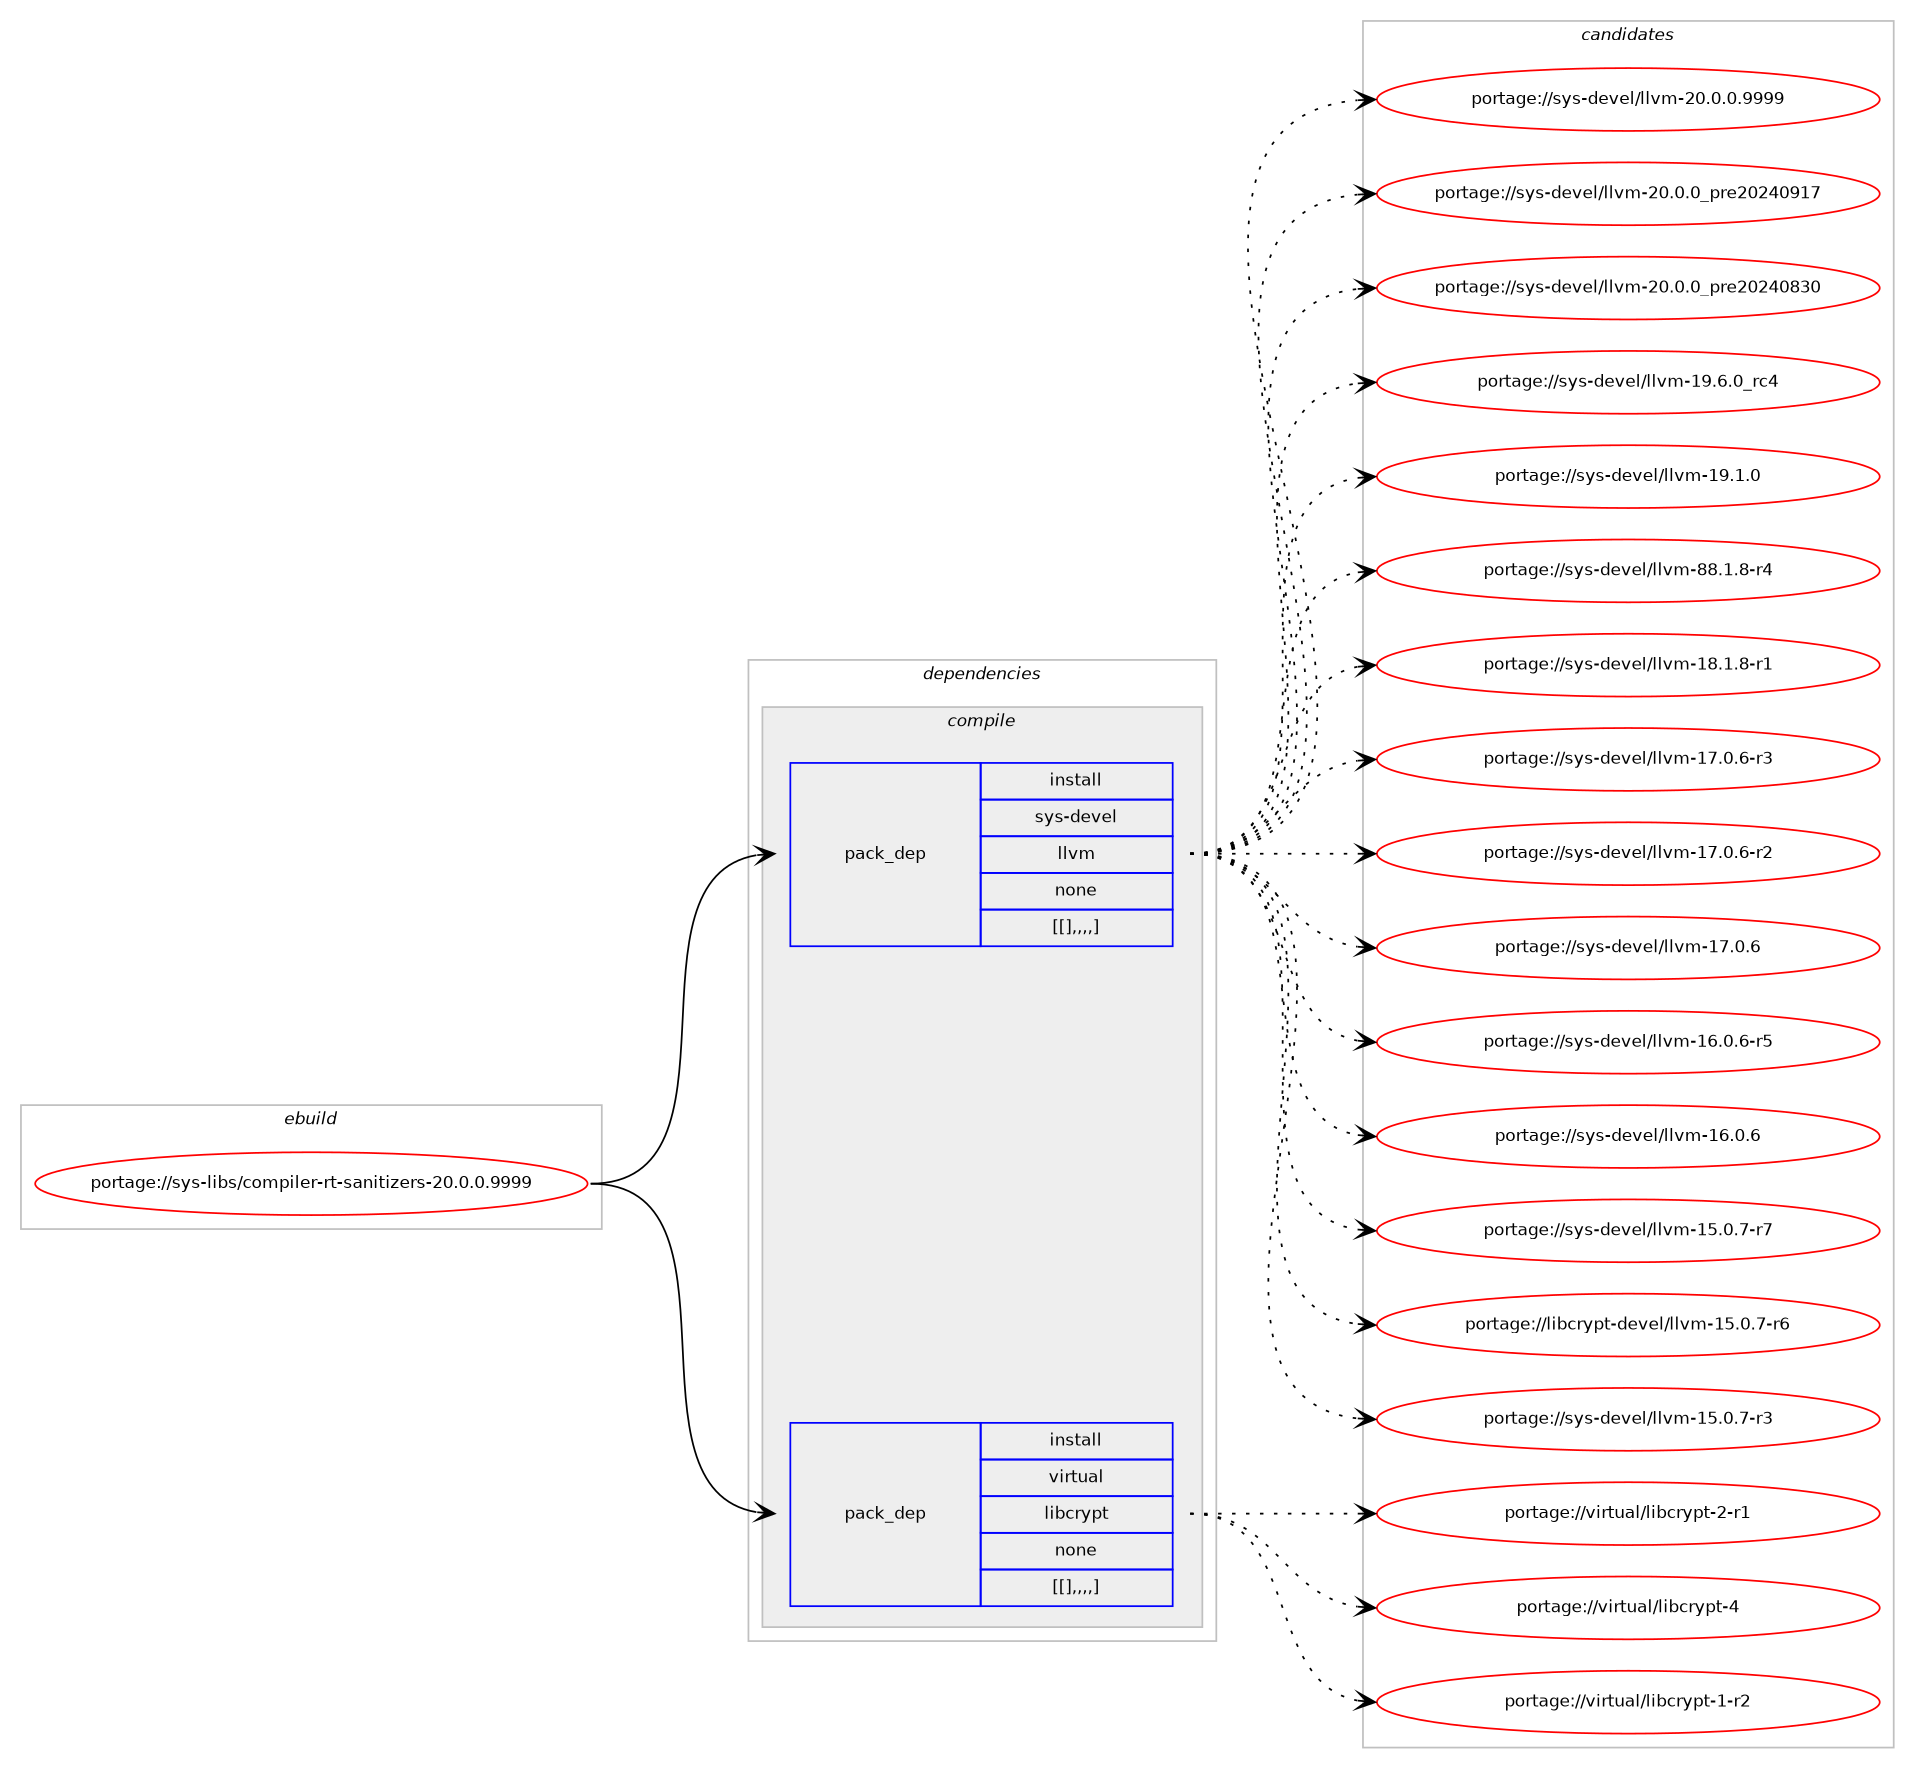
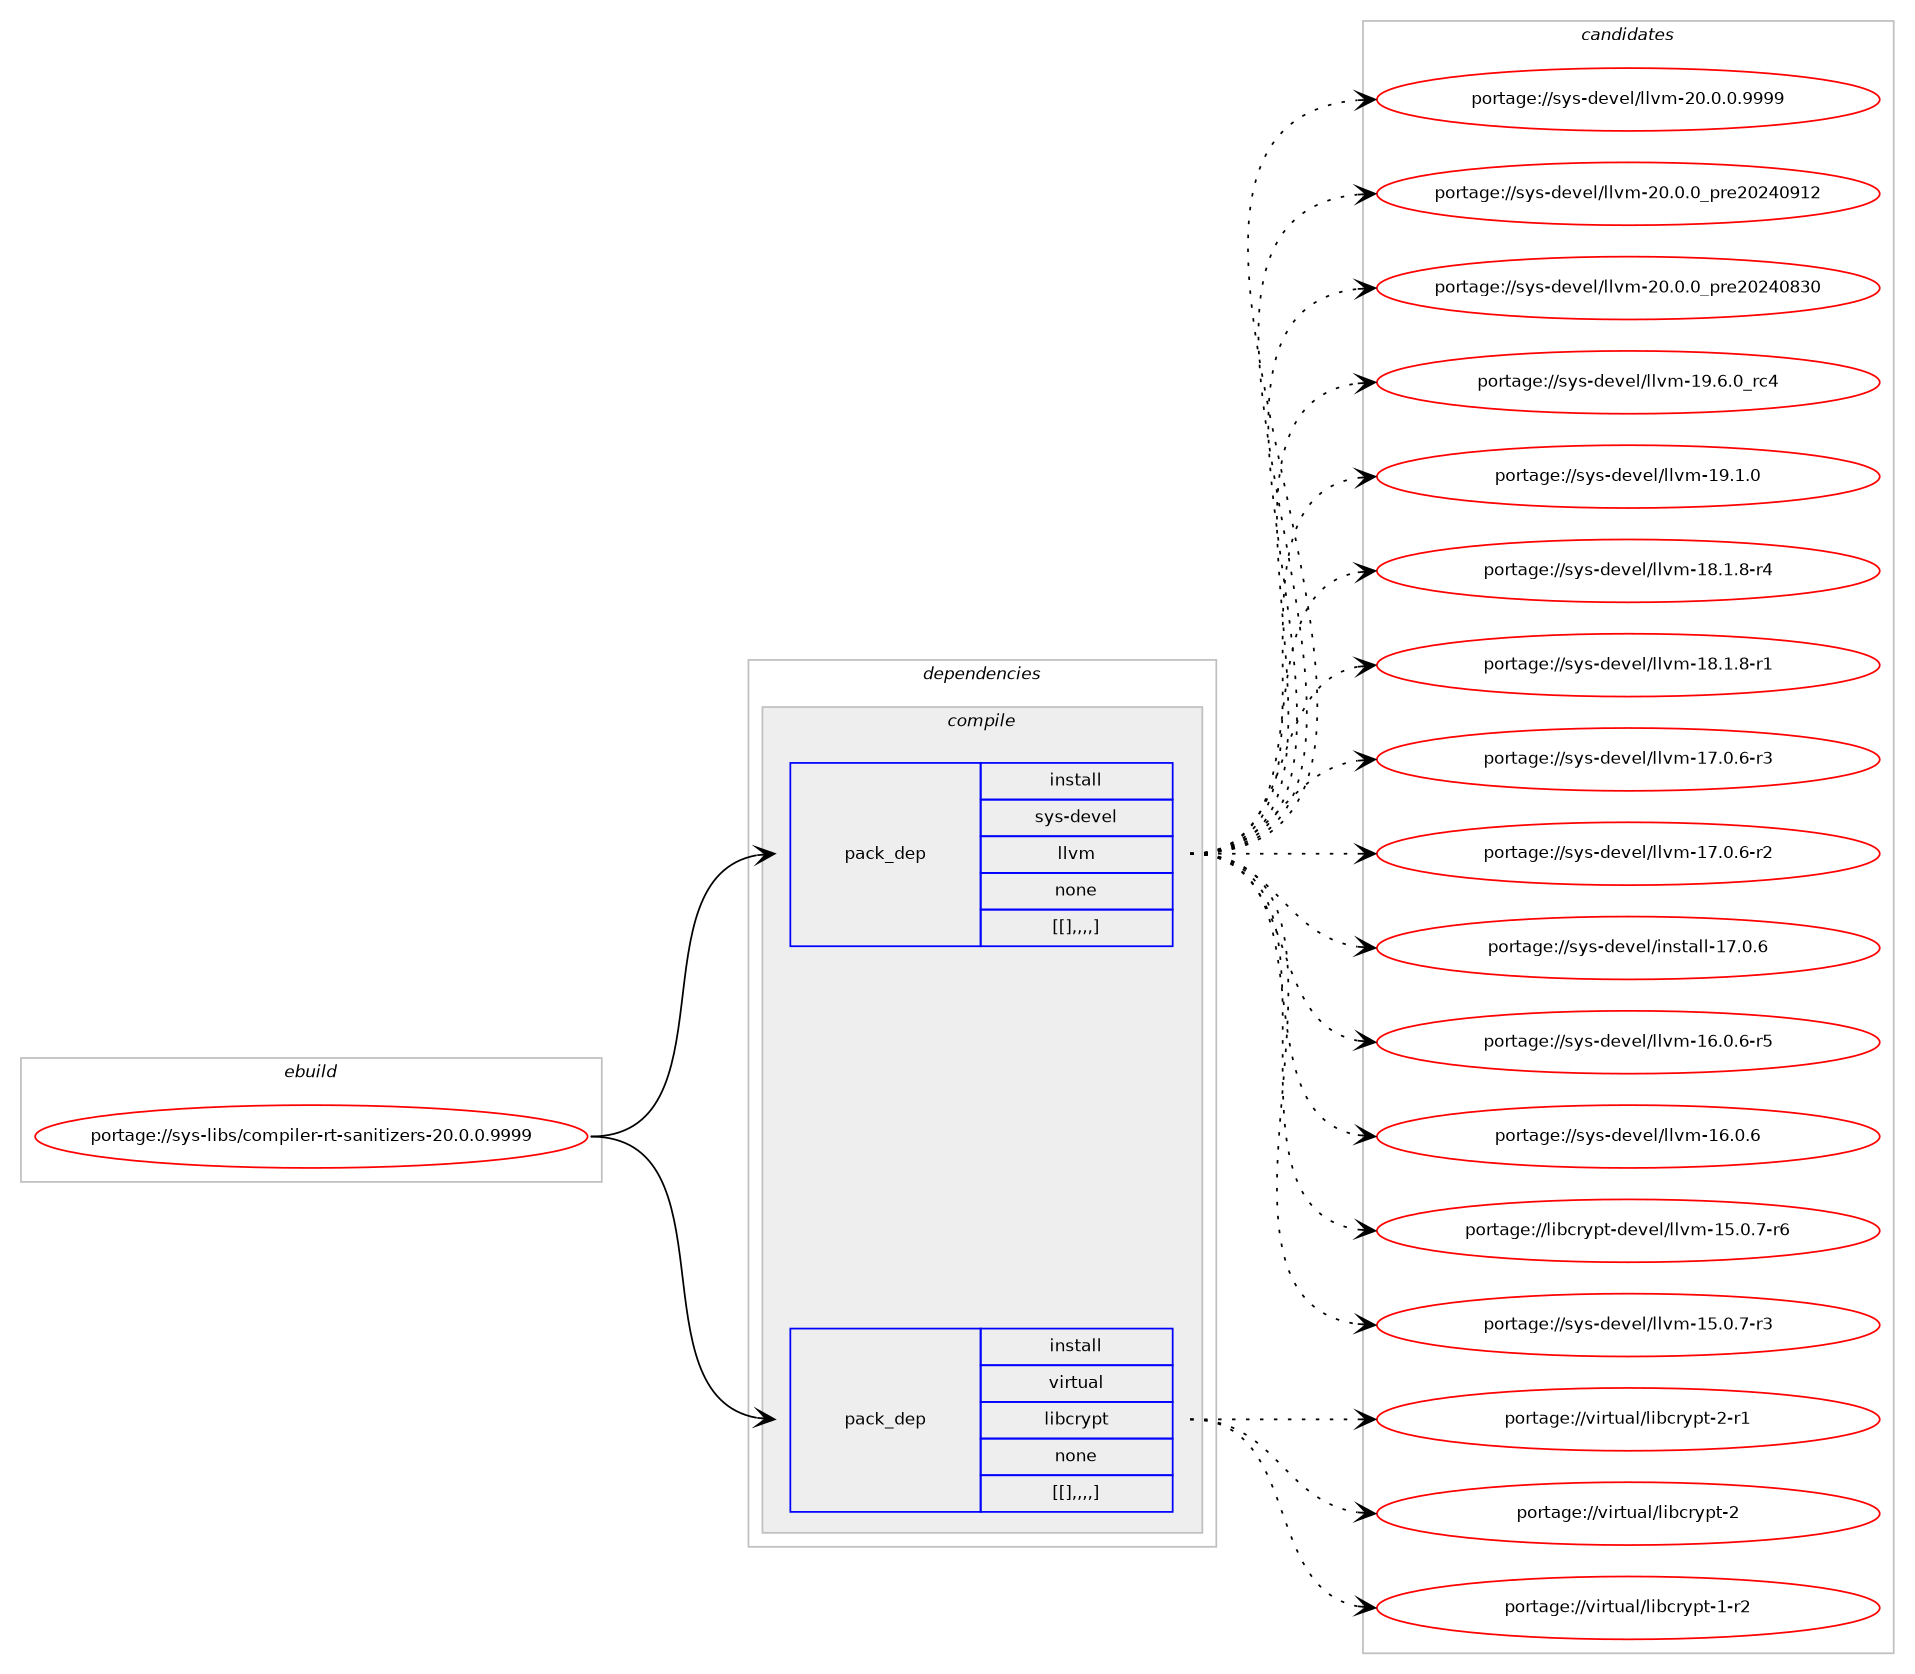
  digraph {
    compound=true
    concentrate=true
    fontname=Helvetica
    fontsize=10
    newrank=true
    rankdir=LR
    ranksep=1.5
    node [color=red fontname=Helvetica fontsize=10]
    edge [arrowhead=vee headport=w style=dotted tailport=e weight=100]
    n1 [label="portage://sys-libs/compiler-rt-sanitizers-20.0.0.9999" width=4]
    n2 [color=blue label=<<TABLE BORDER="0" CELLBORDER="1" CELLSPACING="0" CELLPADDING="4" WIDTH="220"><TR><TD ROWSPAN="6" CELLPADDING="30">pack_dep</TD></TR><TR><TD WIDTH="110">install</TD></TR><TR><TD>sys-devel</TD></TR><TR><TD>llvm</TD></TR><TR><TD>none</TD></TR><TR><TD>[[],,,,]</TD></TR></TABLE>> shape=none]
    n3 [color=blue label=<<TABLE BORDER="0" CELLBORDER="1" CELLSPACING="0" CELLPADDING="4" WIDTH="220"><TR><TD ROWSPAN="6" CELLPADDING="30">pack_dep</TD></TR><TR><TD WIDTH="110">install</TD></TR><TR><TD>virtual</TD></TR><TR><TD>libcrypt</TD></TR><TR><TD>none</TD></TR><TR><TD>[[],,,,]</TD></TR></TABLE>> shape=none]
    n4 [label="portage://sys-devel/llvm-20.0.0.9999" width=4]
-   n5 [label="portage://sys-devel/llvm-20.0.0_pre20240917" width=4]
+   n5 [label="portage://sys-devel/llvm-20.0.0_pre20240912" width=4]
    n6 [label="portage://sys-devel/llvm-20.0.0_pre20240830" width=4]
    n7 [label="portage://sys-devel/llvm-19.6.0_rc4" width=4]
    n8 [label="portage://sys-devel/llvm-19.1.0" width=4]
-   n9 [label="portage://sys-devel/llvm-88.1.8-r4" width=4]
+   n9 [label="portage://sys-devel/llvm-18.1.8-r4" width=4]
    n10 [label="portage://sys-devel/llvm-18.1.8-r1" width=4]
    n11 [label="portage://sys-devel/llvm-17.0.6-r3" width=4]
    n12 [label="portage://sys-devel/llvm-17.0.6-r2" width=4]
-   n13 [label="portage://sys-devel/llvm-17.0.6" width=4]
+   n13 [label="portage://sys-devel/install-17.0.6" width=4]
    n14 [label="portage://sys-devel/llvm-16.0.6-r5" width=4]
    n15 [label="portage://sys-devel/llvm-16.0.6" width=4]
-   n16 [label="portage://sys-devel/llvm-15.0.7-r7" width=4]
    n17 [label="portage://libcrypt-devel/llvm-15.0.7-r6" width=4]
    n18 [label="portage://sys-devel/llvm-15.0.7-r3" width=4]
    n19 [label="portage://virtual/libcrypt-2-r1" width=4]
-   n20 [label="portage://virtual/libcrypt-4" width=4]
+   n20 [label="portage://virtual/libcrypt-2" width=4]
    n21 [label="portage://virtual/libcrypt-1-r2" width=4]
    subgraph cluster_1 {
      color=gray
      label=<<i>ebuild</i>>
      n1
    }
    subgraph cluster_2 {
      color=gray
      label=<<i>dependencies</i>>
      subgraph cluster_3 {
        color=gray
        fillcolor="#eeeeee"
        label=<<i>compile</i>>
        style=filled
        subgraph sub_4 {
          color=gray
          fillcolor="#eeeeee"
          label=<<i>compile</i>>
          style=filled
          n2
        }
        subgraph sub_5 {
          color=gray
          fillcolor="#eeeeee"
          label=<<i>compile</i>>
          style=filled
          n3
        }
      }
      subgraph cluster_6 {
        color=gray
        fillcolor="#eeeeee"
        label=<<i>compile and run</i>>
        style=filled
      }
      subgraph cluster_7 {
        color=gray
        fillcolor="#eeeeee"
        label=<<i>run</i>>
        style=filled
      }
    }
    subgraph cluster_8 {
      color=gray
      label=<<i>candidates</i>>
      rank=same
      subgraph sub_9 {
        color=black
        label=<<i>candidates</i>>
        nodesep=1
        rank=same
        n4
        n5
        n6
        n7
        n8
        n9
        n10
        n11
        n12
        n13
        n14
        n15
-       n16
        n17
        n18
      }
      subgraph sub_10 {
        color=black
        label=<<i>candidates</i>>
        nodesep=1
        rank=same
        n19
        n20
        n21
      }
    }
    n1 -> n2 [style=solid weight=20]
    n1 -> n3 [style=solid weight=20]
    n2 -> n4
    n2 -> n5
    n2 -> n6
    n2 -> n7
    n2 -> n8
    n2 -> n9
    n2 -> n10
    n2 -> n11
    n2 -> n12
    n2 -> n13
    n2 -> n14
    n2 -> n15
-   n2 -> n16
    n2 -> n17
    n2 -> n18
    n3 -> n19
    n3 -> n20
    n3 -> n21
  }
